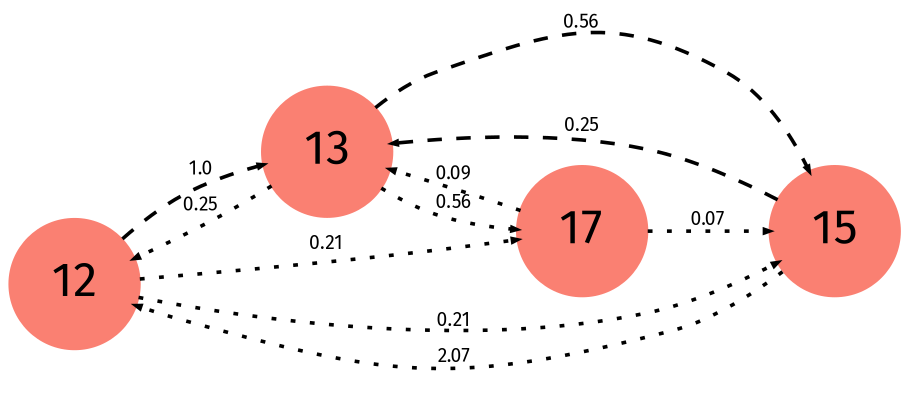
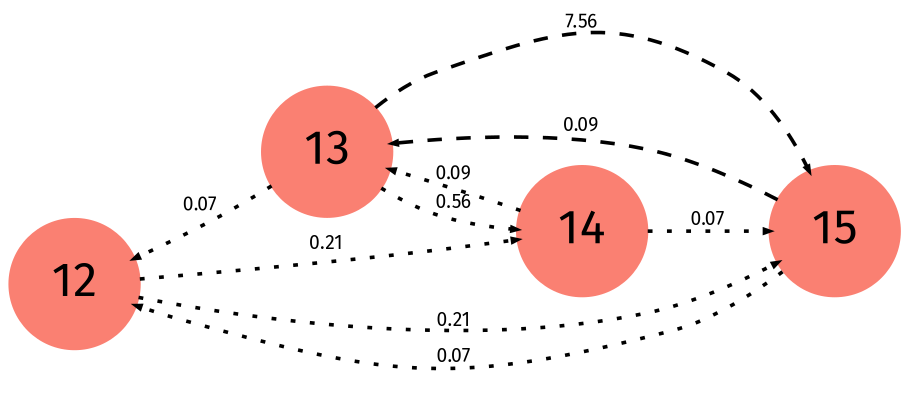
  digraph {
    fontname="Fira Sans"
    nodesep=0.2
    rankdir=LR
    ranksep=0.5
    node [color=salmon fixedsize=true fontname="Fira Sans" fontsize=20 shape=circle style=filled]
    edge [arrowhead=normal arrowsize=0.2 fontname="Fira Sans" fontsize=8 penwidth=1.5 style=dotted]
    12 [height=0.75 width=0.75]
    13 [height=0.75 width=0.75]
-   14 [height=0.75 width=0.75 label=17]
+   14 [height=0.75 width=0.75]
    15 [height=0.75 width=0.75]
-   12 -> 13 [label=1.0 style=dashed]
    12 -> 14 [label=0.21]
    12 -> 15 [label=0.21]
-   13 -> 12 [label=0.25]
+   13 -> 12 [label=0.07]
    13 -> 14 [label=0.56]
-   13 -> 15 [label=0.56 style=dashed]
+   13 -> 15 [label=7.56 style=dashed]
    14 -> 13 [label=0.09]
    14 -> 15 [label=0.07]
-   15 -> 12 [label=2.07]
-   15 -> 13 [label=0.25 style=dashed]
+   15 -> 12 [label=0.07]
+   15 -> 13 [label=0.09 style=dashed]
  }
